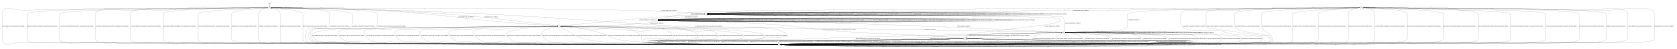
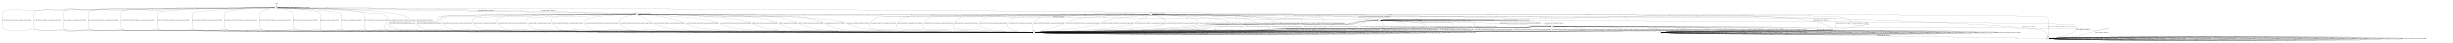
  digraph {
    fontname=Merriweather
    node [fontname=Merriweather shape=circle]
    edge [fontname=Merriweather]
    n1 [label=s0]
    n2 [label=s1]
    n3 [label=s3]
    n4 [label=s5]
    n5 [label=s2]
    n6 [label=s4]
    n7 [label=s7]
    n8 [label=s6]
    __start0 [height=0 shape=none width=0]
    n1 -> n1 [label="HELLO_VERIFY_REQUEST / CLIENT_HELLO"]
    n1 -> n1 [label="APPLICATION / TIMEOUT"]
    n1 -> n2 [label="ECDH_SERVER_KEY_EXCHANGE / Alert(FATAL,DECODE_ERROR)"]
    n1 -> n2 [label="DH_SERVER_KEY_EXCHANGE / Alert(FATAL,DECODE_ERROR)"]
    n1 -> n2 [label="HELLO_REQUEST / Alert(FATAL,DECODE_ERROR)"]
    n1 -> n2 [label="RSA_SIGN_CERTIFICATE_REQUEST / Alert(FATAL,DECODE_ERROR)"]
    n1 -> n2 [label="RSA_FIXED_ECDH_CERTIFICATE_REQUEST / Alert(FATAL,DECODE_ERROR)"]
    n1 -> n2 [label="RSA_FIXED_DH_CERTIFICATE_REQUEST / Alert(FATAL,DECODE_ERROR)"]
    n1 -> n2 [label="DSS_SIGN_CERTIFICATE_REQUEST / Alert(FATAL,DECODE_ERROR)"]
    n1 -> n2 [label="DSS_FIXED_DH_CERTIFICATE_REQUEST / Alert(FATAL,DECODE_ERROR)"]
    n1 -> n2 [label="ECDSA_SIGN_CERTIFICATE_REQUEST / Alert(FATAL,DECODE_ERROR)"]
    n1 -> n2 [label="SERVER_HELLO_DONE / Alert(FATAL,DECODE_ERROR)"]
    n1 -> n2 [label="FINISHED / Alert(FATAL,DECODE_ERROR)"]
    n1 -> n2 [label="CERTIFICATE / Alert(FATAL,DECODE_ERROR)"]
    n1 -> n2 [label="EMPTY_CERTIFICATE / Alert(FATAL,DECODE_ERROR)"]
    n1 -> n2 [label="Alert(WARNING,CLOSE_NOTIFY) / TIMEOUT"]
    n1 -> n2 [label="Alert(FATAL,UNEXPECTED_MESSAGE) / TIMEOUT"]
    n1 -> n3 [label="CHANGE_CIPHER_SPEC / TIMEOUT"]
    n1 -> n4 [label="ECDH_SERVER_HELLO / TIMEOUT"]
    n1 -> n4 [label="DH_SERVER_HELLO / TIMEOUT"]
    n2 -> n2 [label="HELLO_VERIFY_REQUEST / SOCKET_CLOSED"]
    n2 -> n2 [label="ECDH_SERVER_HELLO / SOCKET_CLOSED"]
    n2 -> n2 [label="ECDH_SERVER_KEY_EXCHANGE / SOCKET_CLOSED"]
    n2 -> n2 [label="DH_SERVER_HELLO / SOCKET_CLOSED"]
    n2 -> n2 [label="DH_SERVER_KEY_EXCHANGE / SOCKET_CLOSED"]
    n2 -> n2 [label="RSA_SERVER_HELLO / SOCKET_CLOSED"]
    n2 -> n2 [label="HELLO_REQUEST / SOCKET_CLOSED"]
    n2 -> n2 [label="RSA_SIGN_CERTIFICATE_REQUEST / SOCKET_CLOSED"]
    n2 -> n2 [label="RSA_FIXED_ECDH_CERTIFICATE_REQUEST / SOCKET_CLOSED"]
    n2 -> n2 [label="RSA_FIXED_DH_CERTIFICATE_REQUEST / SOCKET_CLOSED"]
    n2 -> n2 [label="DSS_SIGN_CERTIFICATE_REQUEST / SOCKET_CLOSED"]
    n2 -> n2 [label="DSS_FIXED_DH_CERTIFICATE_REQUEST / SOCKET_CLOSED"]
    n2 -> n2 [label="ECDSA_SIGN_CERTIFICATE_REQUEST / SOCKET_CLOSED"]
    n2 -> n2 [label="SERVER_HELLO_DONE / SOCKET_CLOSED"]
    n2 -> n2 [label="CHANGE_CIPHER_SPEC / SOCKET_CLOSED"]
    n2 -> n2 [label="FINISHED / SOCKET_CLOSED"]
    n2 -> n2 [label="APPLICATION / SOCKET_CLOSED"]
    n2 -> n2 [label="CERTIFICATE / SOCKET_CLOSED"]
    n2 -> n2 [label="EMPTY_CERTIFICATE / SOCKET_CLOSED"]
    n2 -> n2 [label="Alert(WARNING,CLOSE_NOTIFY) / SOCKET_CLOSED"]
    n2 -> n2 [label="Alert(FATAL,UNEXPECTED_MESSAGE) / SOCKET_CLOSED"]
    n3 -> n3 [label="HELLO_VERIFY_REQUEST / TIMEOUT"]
    n3 -> n3 [label="ECDH_SERVER_HELLO / TIMEOUT"]
    n3 -> n3 [label="ECDH_SERVER_KEY_EXCHANGE / TIMEOUT"]
    n3 -> n3 [label="DH_SERVER_HELLO / TIMEOUT"]
    n3 -> n3 [label="DH_SERVER_KEY_EXCHANGE / TIMEOUT"]
    n3 -> n3 [label="RSA_SERVER_HELLO / TIMEOUT"]
    n3 -> n3 [label="RSA_SIGN_CERTIFICATE_REQUEST / TIMEOUT"]
    n3 -> n3 [label="RSA_FIXED_ECDH_CERTIFICATE_REQUEST / TIMEOUT"]
    n3 -> n3 [label="RSA_FIXED_DH_CERTIFICATE_REQUEST / TIMEOUT"]
    n3 -> n3 [label="DSS_SIGN_CERTIFICATE_REQUEST / TIMEOUT"]
    n3 -> n3 [label="DSS_FIXED_DH_CERTIFICATE_REQUEST / TIMEOUT"]
    n3 -> n3 [label="ECDSA_SIGN_CERTIFICATE_REQUEST / TIMEOUT"]
    n3 -> n3 [label="SERVER_HELLO_DONE / TIMEOUT"]
    n3 -> n3 [label="CHANGE_CIPHER_SPEC / TIMEOUT"]
    n3 -> n3 [label="FINISHED / TIMEOUT"]
    n3 -> n3 [label="APPLICATION / TIMEOUT"]
    n3 -> n3 [label="CERTIFICATE / TIMEOUT"]
    n3 -> n3 [label="EMPTY_CERTIFICATE / TIMEOUT"]
    n3 -> n3 [label="Alert(WARNING,CLOSE_NOTIFY) / TIMEOUT"]
    n3 -> n3 [label="Alert(FATAL,UNEXPECTED_MESSAGE) / TIMEOUT"]
    n3 -> n6 [label="HELLO_REQUEST / TIMEOUT"]
    n4 -> n2 [label="HELLO_VERIFY_REQUEST / Alert(FATAL,DECODE_ERROR)"]
    n4 -> n2 [label="ECDH_SERVER_HELLO / Alert(FATAL,DECODE_ERROR)"]
    n4 -> n2 [label="ECDH_SERVER_KEY_EXCHANGE / Alert(FATAL,DECODE_ERROR)"]
    n4 -> n2 [label="DH_SERVER_HELLO / Alert(FATAL,DECODE_ERROR)"]
    n4 -> n2 [label="DH_SERVER_KEY_EXCHANGE / Alert(FATAL,DECODE_ERROR)"]
    n4 -> n2 [label="RSA_SERVER_HELLO / Alert(FATAL,DECODE_ERROR)"]
    n4 -> n2 [label="RSA_SIGN_CERTIFICATE_REQUEST / Alert(FATAL,DECODE_ERROR)"]
    n4 -> n2 [label="RSA_FIXED_ECDH_CERTIFICATE_REQUEST / Alert(FATAL,DECODE_ERROR)"]
    n4 -> n2 [label="RSA_FIXED_DH_CERTIFICATE_REQUEST / Alert(FATAL,DECODE_ERROR)"]
    n4 -> n2 [label="DSS_SIGN_CERTIFICATE_REQUEST / Alert(FATAL,DECODE_ERROR)"]
    n4 -> n2 [label="DSS_FIXED_DH_CERTIFICATE_REQUEST / Alert(FATAL,DECODE_ERROR)"]
    n4 -> n2 [label="ECDSA_SIGN_CERTIFICATE_REQUEST / Alert(FATAL,DECODE_ERROR)"]
    n4 -> n2 [label="SERVER_HELLO_DONE / Alert(FATAL,DECODE_ERROR)"]
    n4 -> n2 [label="FINISHED / Alert(FATAL,DECODE_ERROR)"]
    n4 -> n2 [label="EMPTY_CERTIFICATE / Alert(FATAL,DECODE_ERROR)"]
    n4 -> n2 [label="Alert(WARNING,CLOSE_NOTIFY) / TIMEOUT"]
    n4 -> n2 [label="Alert(FATAL,UNEXPECTED_MESSAGE) / TIMEOUT"]
    n4 -> n3 [label="CHANGE_CIPHER_SPEC / TIMEOUT"]
    n4 -> n4 [label="APPLICATION / TIMEOUT"]
-   n6 -> n4 [label="HELLO_REQUEST / TIMEOUT"]
+   n4 -> n6 [label="HELLO_REQUEST / TIMEOUT"]
    n4 -> n7 [label="CERTIFICATE / TIMEOUT"]
    n5 -> n2 [label="HELLO_VERIFY_REQUEST / Alert(FATAL,DECODE_ERROR)"]
    n5 -> n2 [label="ECDH_SERVER_HELLO / Alert(FATAL,DECODE_ERROR)"]
    n5 -> n2 [label="ECDH_SERVER_KEY_EXCHANGE / Alert(FATAL,DECODE_ERROR)"]
    n5 -> n2 [label="DH_SERVER_HELLO / Alert(FATAL,DECODE_ERROR)"]
    n5 -> n2 [label="DH_SERVER_KEY_EXCHANGE / Alert(FATAL,DECODE_ERROR)"]
    n5 -> n2 [label="RSA_SERVER_HELLO / Alert(FATAL,DECODE_ERROR)"]
    n5 -> n2 [label="RSA_SIGN_CERTIFICATE_REQUEST / Alert(FATAL,DECODE_ERROR)"]
    n5 -> n2 [label="RSA_FIXED_ECDH_CERTIFICATE_REQUEST / Alert(FATAL,DECODE_ERROR)"]
    n5 -> n2 [label="RSA_FIXED_DH_CERTIFICATE_REQUEST / Alert(FATAL,DECODE_ERROR)"]
    n5 -> n2 [label="DSS_SIGN_CERTIFICATE_REQUEST / Alert(FATAL,DECODE_ERROR)"]
    n5 -> n2 [label="DSS_FIXED_DH_CERTIFICATE_REQUEST / Alert(FATAL,DECODE_ERROR)"]
    n5 -> n2 [label="ECDSA_SIGN_CERTIFICATE_REQUEST / Alert(FATAL,DECODE_ERROR)"]
    n5 -> n2 [label="SERVER_HELLO_DONE / Alert(FATAL,DECODE_ERROR)"]
    n5 -> n2 [label="FINISHED / Alert(FATAL,DECODE_ERROR)"]
    n5 -> n2 [label="EMPTY_CERTIFICATE / Alert(FATAL,DECODE_ERROR)"]
    n5 -> n2 [label="Alert(WARNING,CLOSE_NOTIFY) / TIMEOUT"]
    n5 -> n2 [label="Alert(FATAL,UNEXPECTED_MESSAGE) / TIMEOUT"]
    n5 -> n3 [label="CHANGE_CIPHER_SPEC / TIMEOUT"]
    n5 -> n5 [label="APPLICATION / TIMEOUT"]
-   n5 -> n6 [label="HELLO_REQUEST / TIMEOUT"]
-   n5 -> n7 [label="CERTIFICATE / TIMEOUT"]
+   n5 -> n6 [label="DSS_FIXED_DH_CERTIFICATE_REQUEST / SOCKET_CLOSED"]
+   n5 -> n7 [label="ECDH_SERVER_KEY_EXCHANGE / Alert(FATAL,ILLEGAL_PARAMETER)"]
    n6 -> n6 [label="HELLO_VERIFY_REQUEST / DISABLED"]
    n6 -> n6 [label="ECDH_SERVER_HELLO / DISABLED"]
    n6 -> n6 [label="ECDH_SERVER_KEY_EXCHANGE / DISABLED"]
    n6 -> n6 [label="DH_SERVER_HELLO / DISABLED"]
    n6 -> n6 [label="DH_SERVER_KEY_EXCHANGE / DISABLED"]
    n6 -> n6 [label="RSA_SERVER_HELLO / DISABLED"]
    n6 -> n6 [label="HELLO_REQUEST / DISABLED"]
    n6 -> n6 [label="RSA_SIGN_CERTIFICATE_REQUEST / DISABLED"]
    n6 -> n6 [label="RSA_FIXED_ECDH_CERTIFICATE_REQUEST / DISABLED"]
    n6 -> n6 [label="RSA_FIXED_DH_CERTIFICATE_REQUEST / DISABLED"]
    n6 -> n6 [label="DSS_SIGN_CERTIFICATE_REQUEST / DISABLED"]
    n6 -> n6 [label="DSS_FIXED_DH_CERTIFICATE_REQUEST / DISABLED"]
    n6 -> n6 [label="ECDSA_SIGN_CERTIFICATE_REQUEST / DISABLED"]
    n6 -> n6 [label="SERVER_HELLO_DONE / DISABLED"]
    n6 -> n6 [label="CHANGE_CIPHER_SPEC / DISABLED"]
    n6 -> n6 [label="FINISHED / DISABLED"]
    n6 -> n6 [label="APPLICATION / DISABLED"]
    n6 -> n6 [label="CERTIFICATE / DISABLED"]
    n6 -> n6 [label="EMPTY_CERTIFICATE / DISABLED"]
    n6 -> n6 [label="Alert(WARNING,CLOSE_NOTIFY) / DISABLED"]
    n6 -> n6 [label="Alert(FATAL,UNEXPECTED_MESSAGE) / DISABLED"]
    n7 -> n2 [label="HELLO_VERIFY_REQUEST / Alert(FATAL,DECODE_ERROR)"]
    n7 -> n2 [label="ECDH_SERVER_HELLO / Alert(FATAL,DECODE_ERROR)"]
    n7 -> n2 [label="ECDH_SERVER_KEY_EXCHANGE / Alert(FATAL,DECODE_ERROR)"]
    n7 -> n2 [label="DH_SERVER_HELLO / Alert(FATAL,DECODE_ERROR)"]
    n7 -> n2 [label="DH_SERVER_KEY_EXCHANGE / Alert(FATAL,DECODE_ERROR)"]
    n7 -> n2 [label="RSA_SERVER_HELLO / Alert(FATAL,DECODE_ERROR)"]
    n7 -> n2 [label="FINISHED / Alert(FATAL,DECODE_ERROR)"]
    n7 -> n2 [label="CERTIFICATE / Alert(FATAL,DECODE_ERROR)"]
    n7 -> n2 [label="EMPTY_CERTIFICATE / Alert(FATAL,DECODE_ERROR)"]
    n7 -> n2 [label="Alert(WARNING,CLOSE_NOTIFY) / TIMEOUT"]
    n7 -> n2 [label="Alert(FATAL,UNEXPECTED_MESSAGE) / TIMEOUT"]
-   n7 -> n3 [label="CHANGE_CIPHER_SPEC / TIMEOUT"]
    n7 -> n6 [label="HELLO_REQUEST / TIMEOUT"]
    n7 -> n7 [label="RSA_SIGN_CERTIFICATE_REQUEST / TIMEOUT"]
    n7 -> n7 [label="RSA_FIXED_ECDH_CERTIFICATE_REQUEST / TIMEOUT"]
    n7 -> n7 [label="RSA_FIXED_DH_CERTIFICATE_REQUEST / TIMEOUT"]
    n7 -> n7 [label="DSS_SIGN_CERTIFICATE_REQUEST / TIMEOUT"]
    n7 -> n7 [label="DSS_FIXED_DH_CERTIFICATE_REQUEST / TIMEOUT"]
    n7 -> n7 [label="ECDSA_SIGN_CERTIFICATE_REQUEST / TIMEOUT"]
    n7 -> n7 [label="APPLICATION / TIMEOUT"]
    n7 -> n8 [label="SERVER_HELLO_DONE / RSA_CLIENT_KEY_EXCHANGE|CHANGE_CIPHER_SPEC|FINISHED"]
    n8 -> n2 [label="HELLO_VERIFY_REQUEST / Alert(FATAL,UNEXPECTED_MESSAGE)"]
    n8 -> n2 [label="ECDH_SERVER_HELLO / Alert(FATAL,UNEXPECTED_MESSAGE)"]
    n8 -> n2 [label="ECDH_SERVER_KEY_EXCHANGE / Alert(FATAL,ILLEGAL_PARAMETER)"]
    n8 -> n2 [label="DH_SERVER_HELLO / Alert(FATAL,UNEXPECTED_MESSAGE)"]
    n8 -> n2 [label="RSA_SERVER_HELLO / Alert(FATAL,UNEXPECTED_MESSAGE)"]
    n8 -> n2 [label="RSA_SIGN_CERTIFICATE_REQUEST / Alert(FATAL,UNEXPECTED_MESSAGE)"]
    n8 -> n2 [label="RSA_FIXED_ECDH_CERTIFICATE_REQUEST / Alert(FATAL,UNEXPECTED_MESSAGE)"]
    n8 -> n2 [label="RSA_FIXED_DH_CERTIFICATE_REQUEST / Alert(FATAL,UNEXPECTED_MESSAGE)"]
    n8 -> n2 [label="DSS_SIGN_CERTIFICATE_REQUEST / Alert(FATAL,UNEXPECTED_MESSAGE)"]
    n8 -> n2 [label="DSS_FIXED_DH_CERTIFICATE_REQUEST / Alert(FATAL,UNEXPECTED_MESSAGE)"]
    n8 -> n2 [label="ECDSA_SIGN_CERTIFICATE_REQUEST / Alert(FATAL,UNEXPECTED_MESSAGE)"]
    n8 -> n2 [label="SERVER_HELLO_DONE / Alert(FATAL,UNEXPECTED_MESSAGE)"]
    n8 -> n2 [label="FINISHED / Alert(FATAL,UNEXPECTED_MESSAGE)"]
    n8 -> n2 [label="CERTIFICATE / Alert(FATAL,UNEXPECTED_MESSAGE)"]
    n8 -> n2 [label="EMPTY_CERTIFICATE / Alert(FATAL,UNEXPECTED_MESSAGE)"]
    n8 -> n2 [label="Alert(WARNING,CLOSE_NOTIFY) / TIMEOUT"]
    n8 -> n2 [label="Alert(FATAL,UNEXPECTED_MESSAGE) / TIMEOUT"]
    n8 -> n3 [label="CHANGE_CIPHER_SPEC / TIMEOUT"]
-   n8 -> n6 [label="RSA_FIXED_ECDH_CERTIFICATE_REQUEST / Alert(FATAL,DECODE_ERROR)"]
+   n8 -> n6 [label="HELLO_REQUEST / TIMEOUT"]
    n8 -> n7 [label="DH_SERVER_KEY_EXCHANGE / TIMEOUT"]
    n8 -> n8 [label="APPLICATION / TIMEOUT"]
    __start0 -> n1
  }
